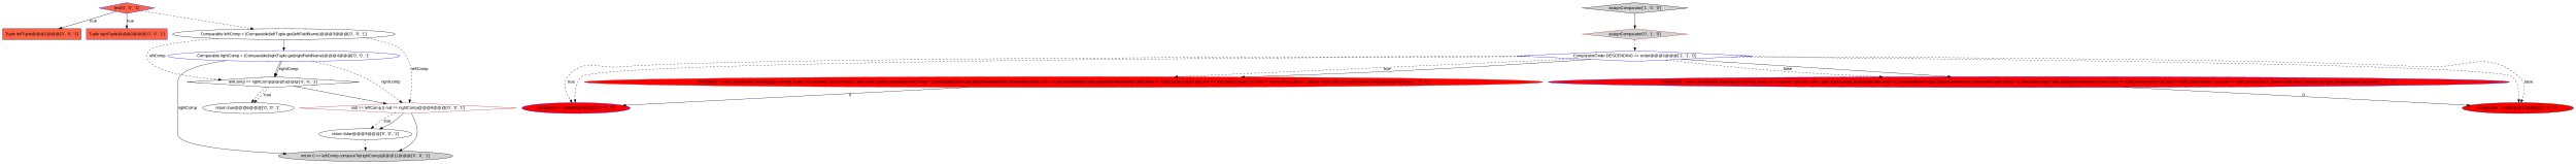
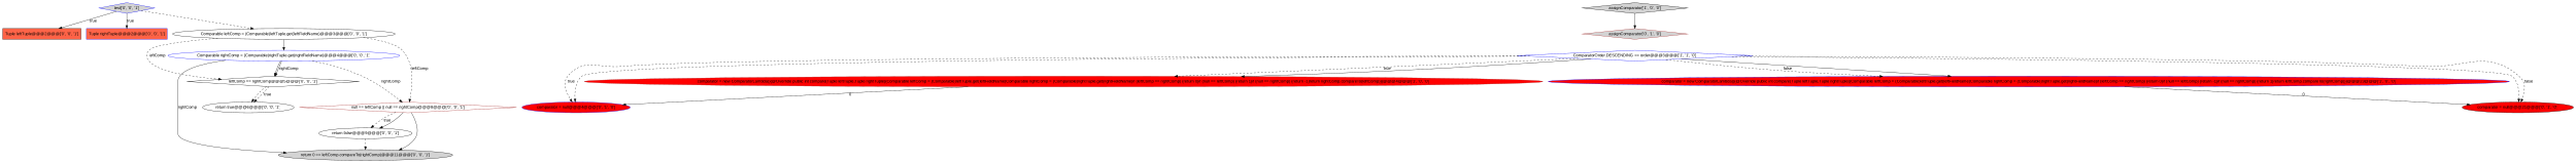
  digraph {
    fontname="Liberation Sans"
    node [color=black fillcolor=white fontname="Liberation Sans" shape=ellipse style=filled]
    edge [fontname="Liberation Sans" style=dashed]
    n1 [fillcolor=tomato label="Tuple leftTuple@@@2@@@['0', '0', '1']" shape=box]
-   n2 [color=blue fillcolor=tomato label="test['0', '0', '1']" shape=diamond]
+   n2 [color=blue fillcolor=lightgray label="test['0', '0', '1']" shape=diamond]
    n3 [color=blue fillcolor=tomato label="Tuple rightTuple@@@2@@@['0', '0', '1']" shape=box]
    n4 [label="Comparable leftComp = (Comparable)leftTuple.get(leftFieldName)@@@3@@@['0', '0', '1']"]
    n5 [color=blue label="Comparable rightComp = (Comparable)rightTuple.get(rightFieldName)@@@4@@@['0', '0', '1']"]
    n6 [color=brown label="null == leftComp || null == rightComp@@@8@@@['0', '0', '1']" shape=diamond]
    n7 [label="leftComp == rightComp@@@5@@@['0', '0', '1']" shape=diamond]
    n8 [color=blue fillcolor=red label="comparator = null@@@4@@@['0', '1', '0']"]
    n9 [fillcolor=lightgray label="return 0 == leftComp.compareTo(rightComp)@@@11@@@['0', '0', '1']"]
    n10 [label="return false@@@9@@@['0', '0', '1']"]
    n11 [label="return true@@@6@@@['0', '0', '1']"]
    n12 [color=blue fillcolor=red label="comparator = new ComparatorLambda(){@Override public int compare(Tuple leftTuple,Tuple rightTuple){Comparable leftComp = (Comparable)leftTuple.get(leftFieldName)Comparable rightComp = (Comparable)rightTuple.get(rightFieldName)if (leftComp == rightComp) {return 0}if (null == leftComp) {return -1}if (null == rightComp) {return 1}return leftComp.compareTo(rightComp)}}@@@23@@@['1', '0', '0']"]
    n13 [fillcolor=red label="comparator = null@@@21@@@['0', '1', '0']"]
    n14 [color=brown fillcolor=lightgray label="assignComparator['0', '1', '0']" shape=diamond]
    n15 [color=blue label="ComparatorOrder.DESCENDING == order@@@3@@@['1', '1', '0']" shape=diamond]
    n16 [color=brown fillcolor=red label="comparator = new ComparatorLambda(){@Override public int compare(Tuple leftTuple,Tuple rightTuple){Comparable leftComp = (Comparable)leftTuple.get(leftFieldName)Comparable rightComp = (Comparable)rightTuple.get(rightFieldName)if (leftComp == rightComp) {return 0}if (null == leftComp) {return 1}if (null == rightComp) {return -1}return rightComp.compareTo(leftComp)}}@@@4@@@['1', '0', '0']"]
    n17 [fillcolor=lightgray label="assignComparator['1', '0', '0']" shape=diamond]
    n2 -> n1 [label=true style=solid]
    n2 -> n3 [label=true style=solid]
    n2 -> n4
    n4 -> n5 [style=solid]
    n4 -> n6 [label=leftComp]
    n4 -> n7 [label=leftComp]
    n5 -> n6 [label=rightComp]
    n5 -> n7 [style=solid]
    n5 -> n7 [label=rightComp style=solid]
    n5 -> n9 [label=rightComp style=solid]
    n6 -> n9 [style=solid]
    n6 -> n10 [label=true]
    n6 -> n10 [style=solid]
-   n7 -> n6 [style=solid]
    n7 -> n11
    n7 -> n11 [label=true]
    n10 -> n9
    n12 -> n13 [label=0 style=solid]
-   n14 -> n15
    n15 -> n8
    n15 -> n8 [label=true]
    n15 -> n12 [label=false]
    n15 -> n12 [style=solid]
    n15 -> n13
    n15 -> n13 [label=false]
    n15 -> n16 [label=true]
    n15 -> n16 [style=solid]
    n16 -> n8 [label=0 style=solid]
    n17 -> n14 [style=solid]
  }
